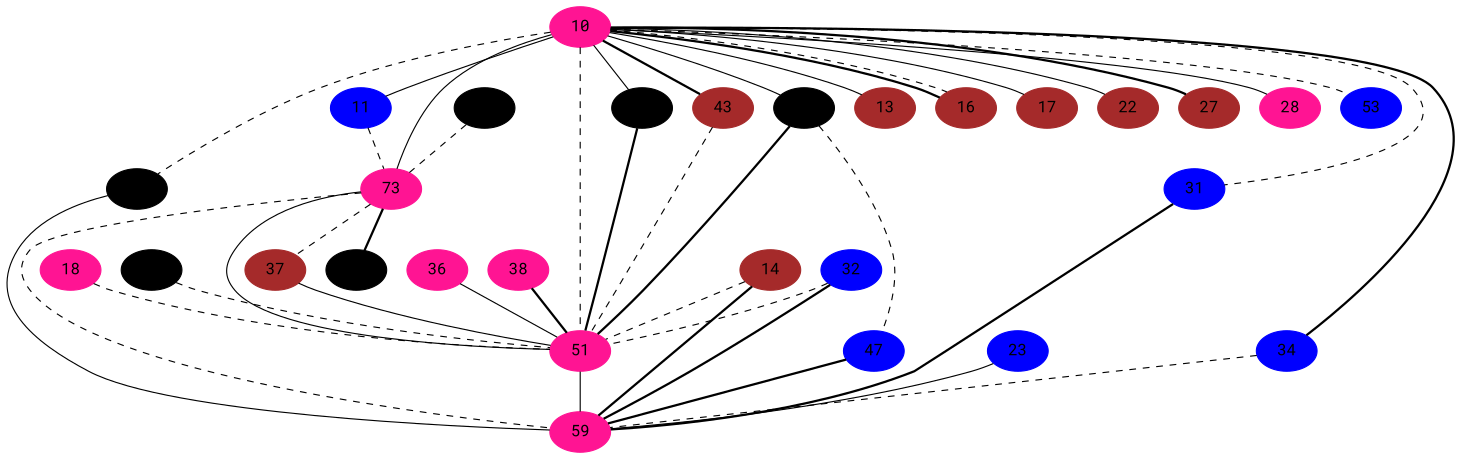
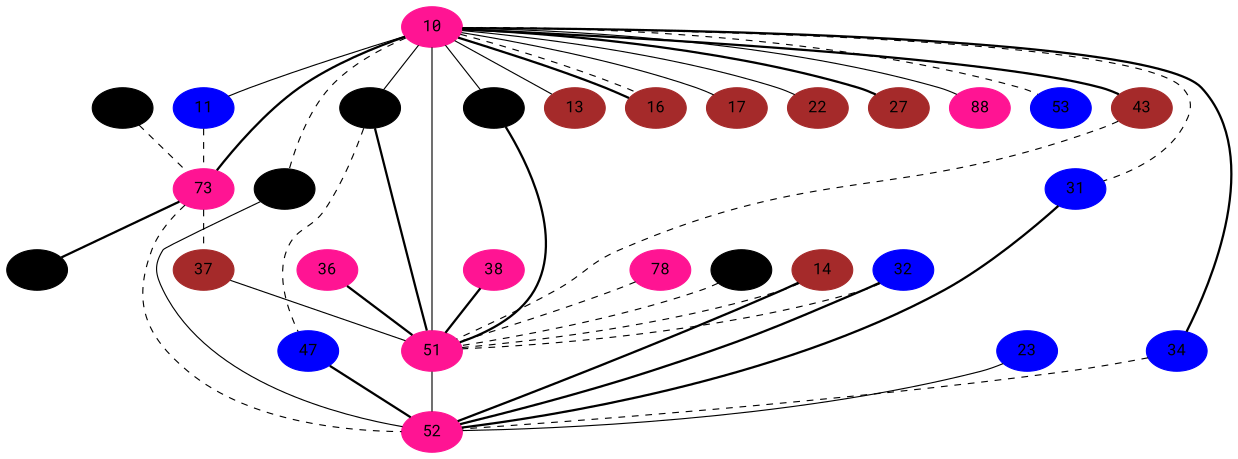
  graph {
    fontname="Roboto Mono"
    node [color=deeppink fontname="Roboto Mono" style=filled]
    edge [fontname="Roboto Mono" style=solid]
    10 [super="+8+9"]
    11 [color=blue]
    13 [color=brown]
    16 [color=brown]
    17 [color=brown]
    22 [color=brown]
    27 [color=brown super="+12"]
-   28
+   28 [label=88]
    31 [color=blue]
    n10 [label=73 super="+21+6"]
    34 [color=blue]
    39 [color=black super="+29"]
    43 [color=brown super="+41+35"]
    45 [color=black super="+25+40"]
    46 [color=black]
    51 [super="+15+26"]
    53 [color=blue]
-   52 [super="+19+49+5" label=59]
+   52 [super="+19+49+5"]
    37 [color=brown]
    42 [color=black]
    47 [color=blue]
    14 [color=brown]
-   18
+   18 [label=78]
    20 [color=black]
    23 [color=blue]
    30 [color=black]
    32 [color=blue]
    36
    38
    10 -- 11
    10 -- 13 [weight=2]
    10 -- 16 [style=bold]
    10 -- 16 [style=dashed]
    10 -- 17
    10 -- 22 [weight=2]
    10 -- 27 [style=bold weight=2]
    10 -- 28
    10 -- 31 [style=dashed]
-   10 -- n10 [weight=10]
+   10 -- n10 [style=bold weight=10]
    10 -- 34 [style=bold]
    10 -- 39 [weight=2]
    10 -- 43 [style=bold weight=3]
    10 -- 45 [weight=3]
    10 -- 46 [style=dashed]
-   10 -- 51 [style=dashed weight=11]
+   10 -- 51 [weight=11]
    10 -- 53 [style=dashed weight=2]
    11 -- n10 [style=dashed]
    31 -- 52 [style=bold]
-   n10 -- 51 [weight=4]
    n10 -- 52 [style=dashed weight=4]
    n10 -- 37 [style=dashed]
    n10 -- 42 [style=bold weight=2]
    34 -- 52 [style=dashed]
    39 -- 51 [style=bold]
    43 -- 51 [style=dashed]
    45 -- 51 [style=bold weight=2]
    45 -- 47 [style=dashed]
    46 -- 52
    51 -- 52 [weight=5]
    37 -- 51
    47 -- 52 [style=bold]
    14 -- 51 [style=dashed]
    14 -- 52 [style=bold]
    18 -- 51 [style=dashed]
    20 -- 51 [style=dashed weight=2]
    23 -- 52 [weight=2]
    30 -- n10 [style=dashed weight=2]
    32 -- 51 [style=dashed]
    32 -- 52 [style=bold]
-   36 -- 51 [weight=2]
+   36 -- 51 [style=bold weight=2]
    38 -- 51 [style=bold weight=2]
  }
